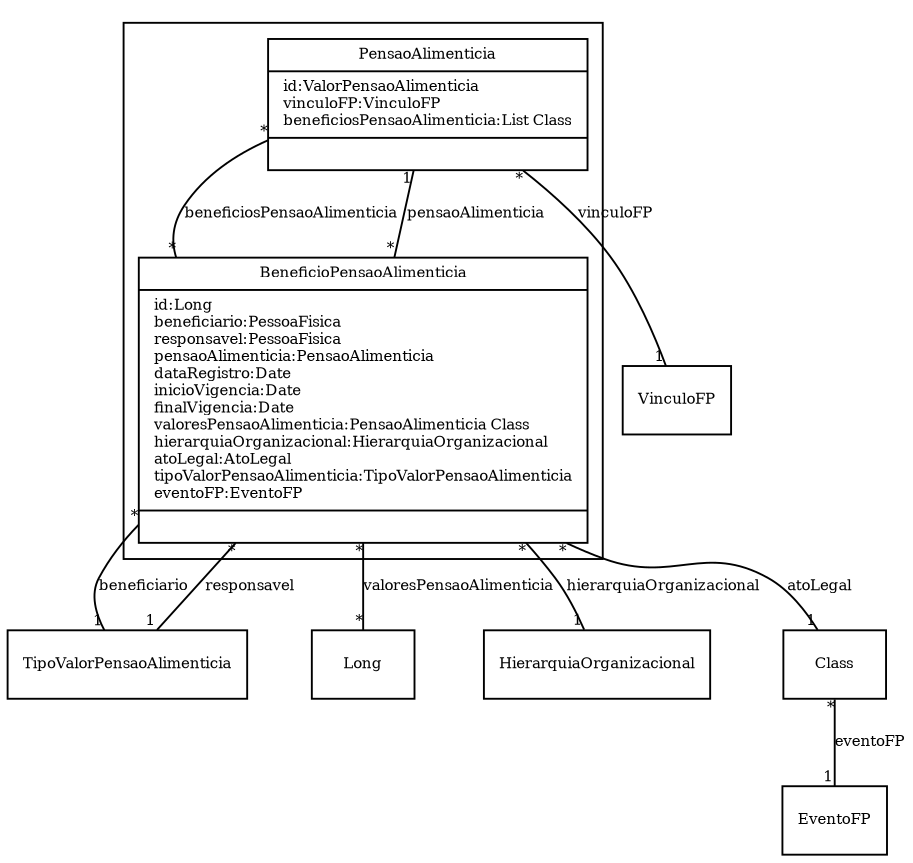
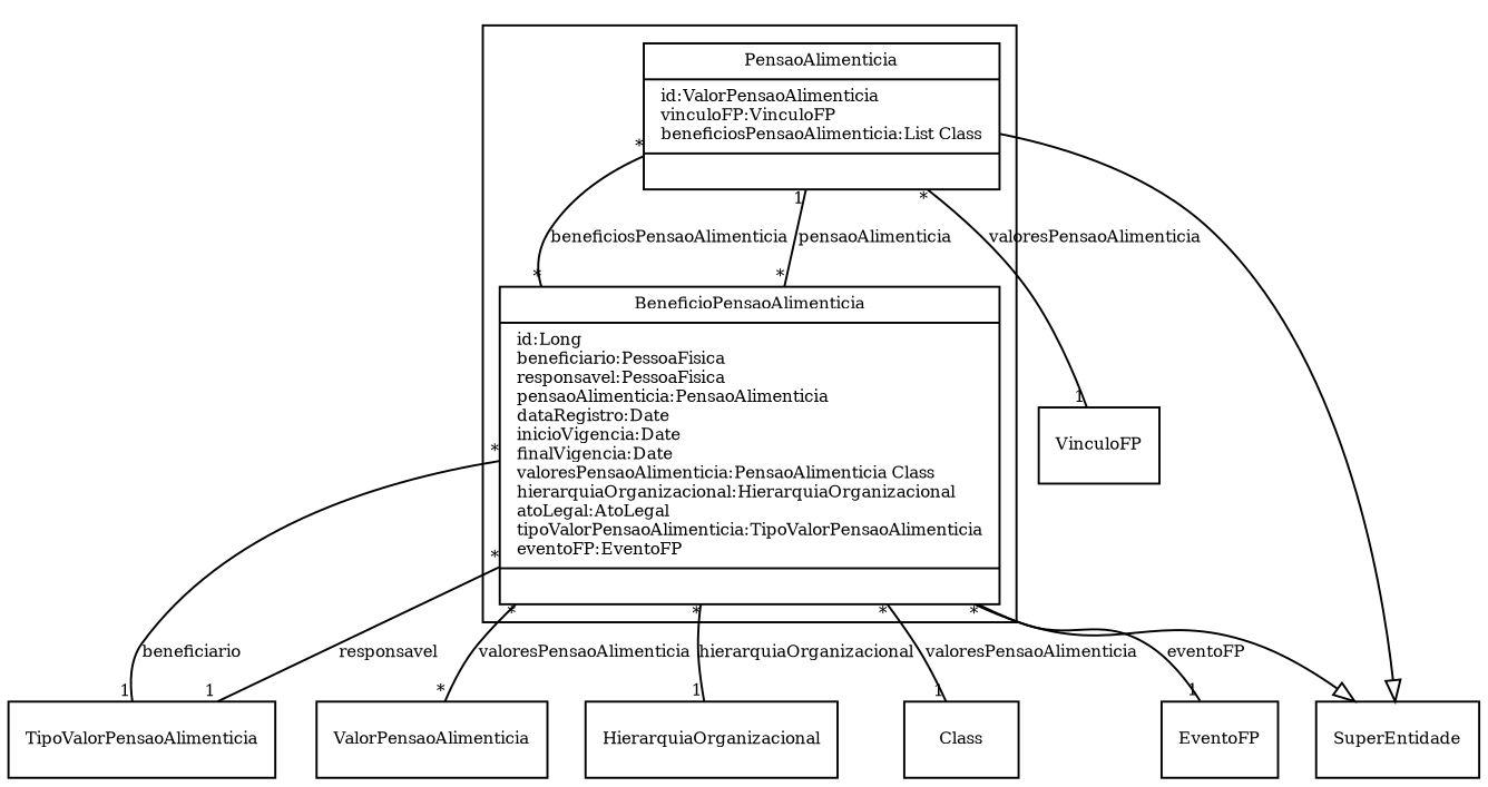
  digraph {
    fontname="Times-Roman"
    fontsize=8
    node [fontname="Times-Roman" fontsize=8 shape=record]
    edge [arrowhead=none fontname="Times-Roman" fontsize=8 headlabel=1 taillabel="*"]
    n1 [label="{PensaoAlimenticia|id:ValorPensaoAlimenticia\lvinculoFP:VinculoFP\lbeneficiosPensaoAlimenticia:List Class\l|\l}"]
    n2 [label="{BeneficioPensaoAlimenticia|id:Long\lbeneficiario:PessoaFisica\lresponsavel:PessoaFisica\lpensaoAlimenticia:PensaoAlimenticia\ldataRegistro:Date\linicioVigencia:Date\lfinalVigencia:Date\lvaloresPensaoAlimenticia:PensaoAlimenticia Class\lhierarquiaOrganizacional:HierarquiaOrganizacional\latoLegal:AtoLegal\ltipoValorPensaoAlimenticia:TipoValorPensaoAlimenticia\leventoFP:EventoFP\l|\l}"]
    VinculoFP
+   SuperEntidade
    n5 [label=TipoValorPensaoAlimenticia]
-   ValorPensaoAlimenticia [label=Long]
+   ValorPensaoAlimenticia
    HierarquiaOrganizacional
    n8 [label=Class]
    EventoFP
    subgraph cluster_1 {
      n1
      n2
    }
    n1 -> n2 [headlabel="*" label=beneficiosPensaoAlimenticia]
-   n1 -> VinculoFP [label=vinculoFP]
+   n1 -> VinculoFP [label=valoresPensaoAlimenticia]
+   n1 -> SuperEntidade [arrowhead=empty headlabel="" taillabel=""]
    n2 -> n1 [label=pensaoAlimenticia]
+   n2 -> SuperEntidade [arrowhead=empty headlabel="" taillabel=""]
    n2 -> n5 [label=beneficiario]
    n2 -> n5 [label=responsavel]
    n2 -> ValorPensaoAlimenticia [headlabel="*" label=valoresPensaoAlimenticia]
    n2 -> HierarquiaOrganizacional [label=hierarquiaOrganizacional]
-   n2 -> n8 [label=atoLegal]
-   n8 -> EventoFP [label=eventoFP]
+   n2 -> n8 [label=valoresPensaoAlimenticia]
+   n2 -> EventoFP [label=eventoFP]
  }
